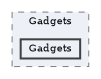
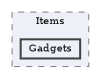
  digraph {
    compound=true
    fontname="DejaVu Serif"
    n1 [color=grey25 fillcolor="#edf0f7" fontname="DejaVu Serif" fontsize=10 height=0.2 label=Gadgets shape=box style="filled,bold" width=0.4]
    subgraph cluster_1 {
      bgcolor="#edf0f7"
      fontsize=10
-     label=Gadgets
+     label=Items
      pencolor=grey50
      style="filled,dashed"
      n1
    }
  }
